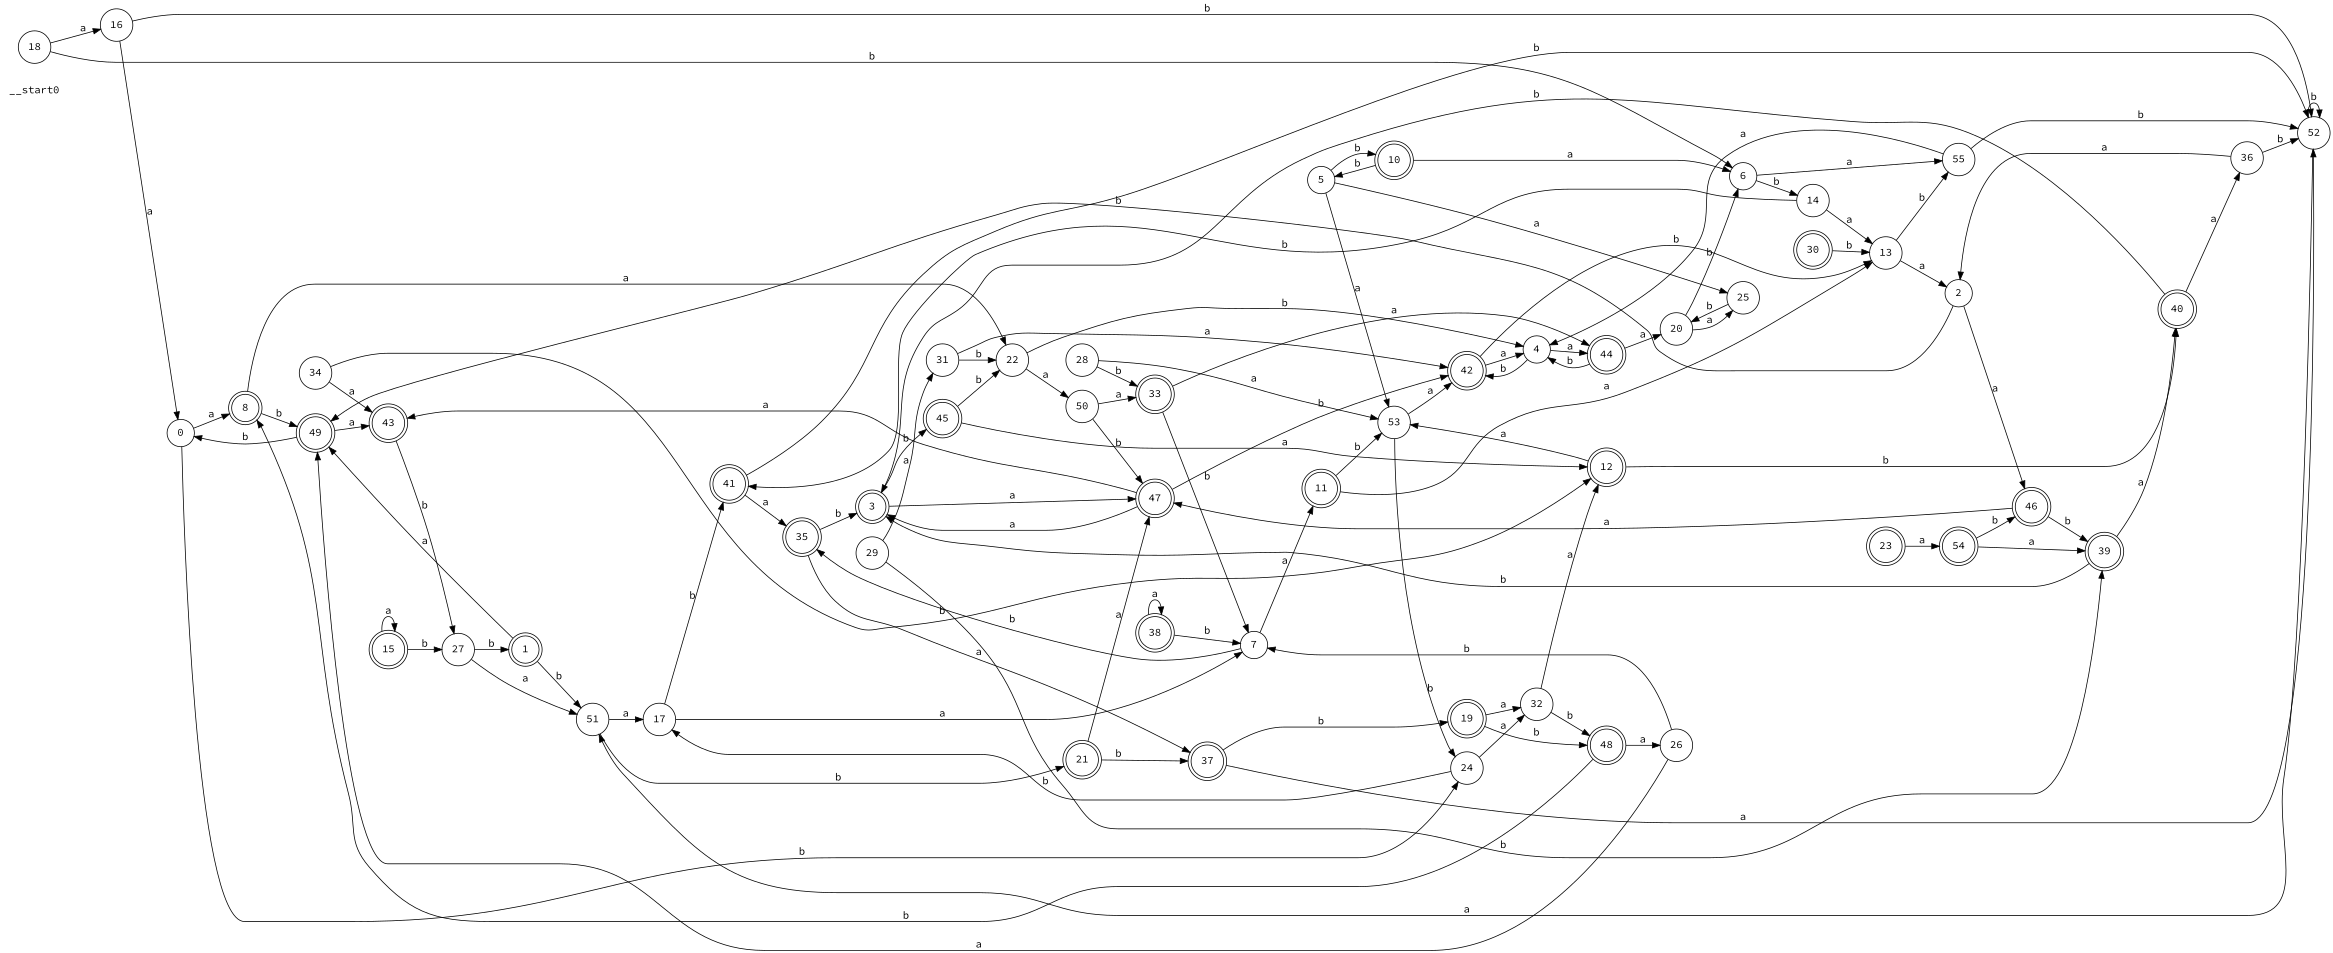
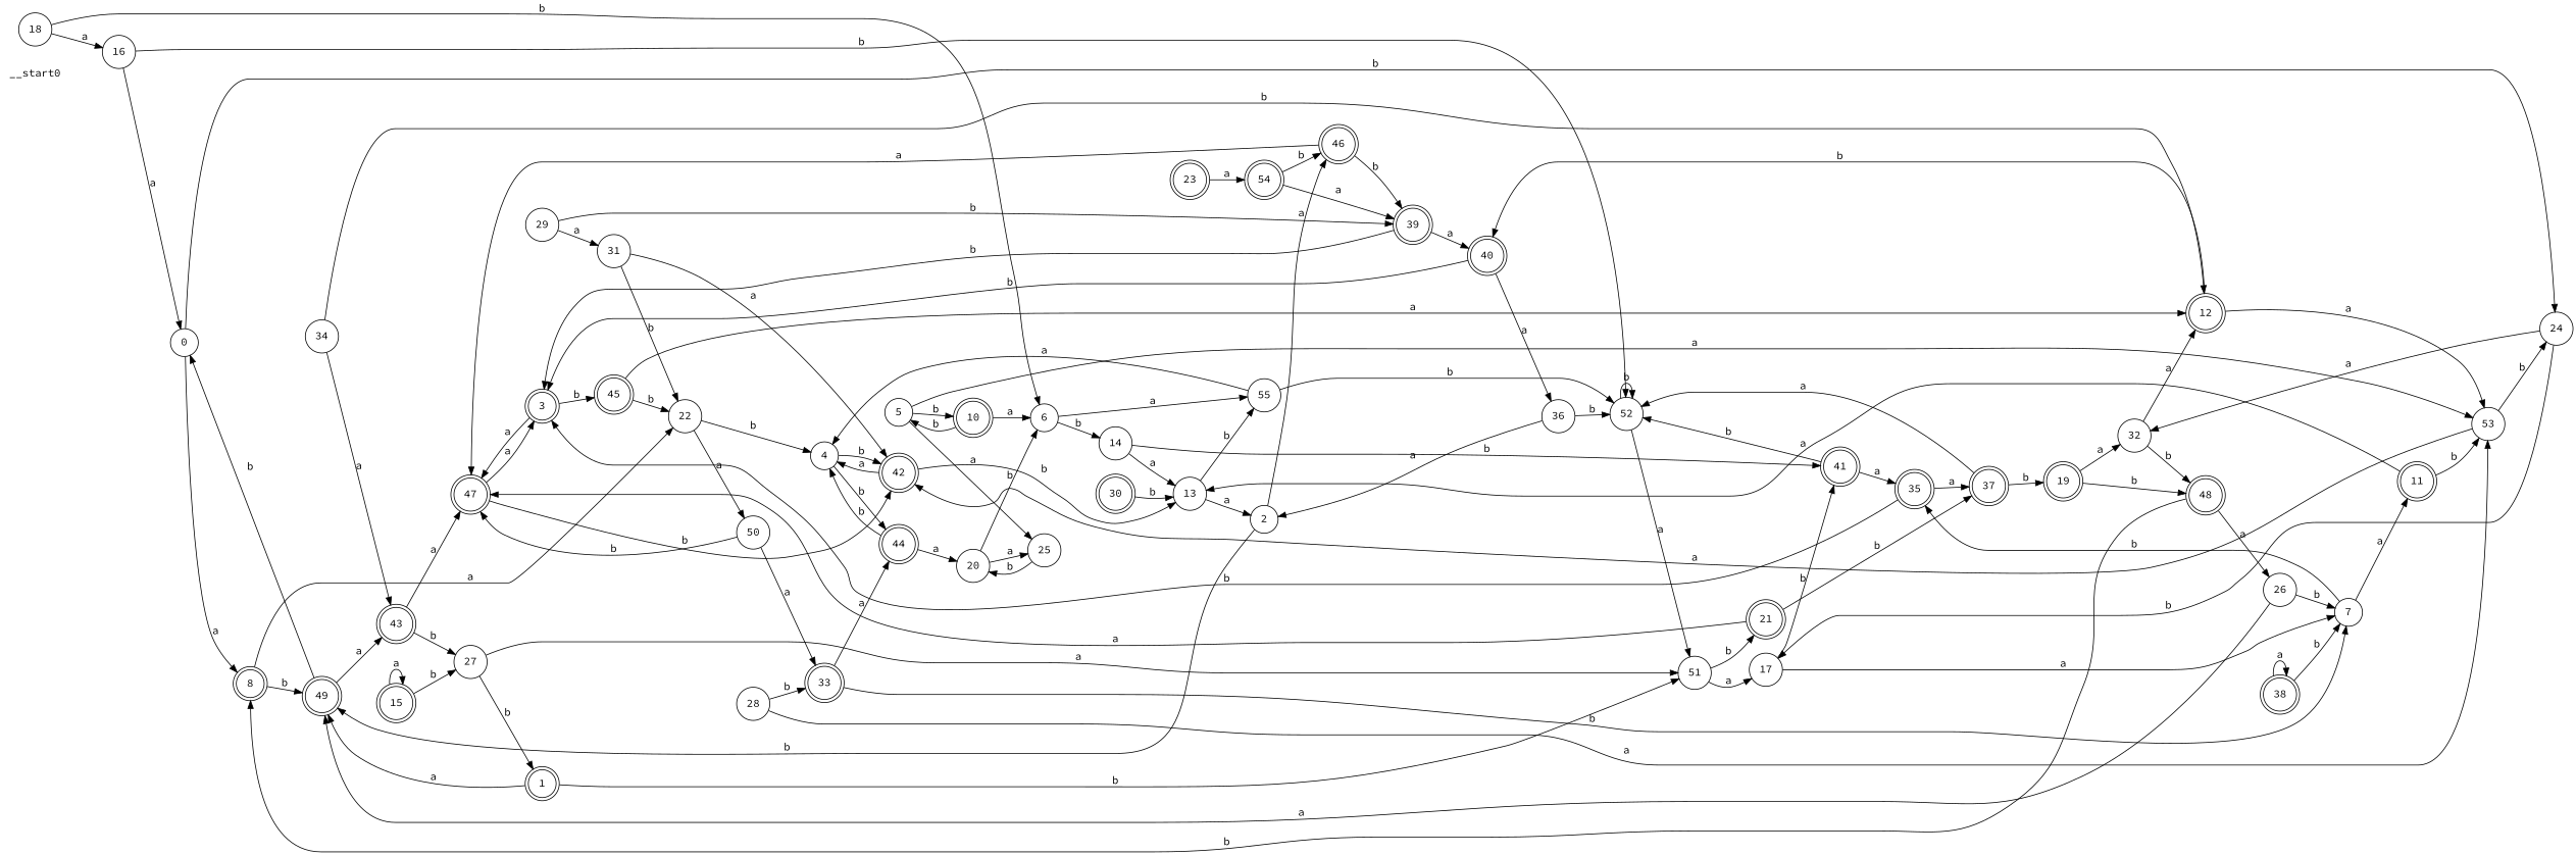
  digraph {
    fontname="Source Code Pro"
    rankdir=LR
    node [fontname="Source Code Pro" shape=circle color=black fillcolor=white style=filled]
    edge [fontname="Source Code Pro"]
    __start0 [shape=none color="" fillcolor="" style=""]
    n2 [label=0]
    n3 [label=8 shape=doublecircle style="rounded,filled"]
    n4 [label=24]
    n5 [label=49 shape=doublecircle style="rounded,filled"]
    n6 [label=22]
    n7 [label=17]
    n8 [label=32]
    n9 [label=1 shape=doublecircle style="rounded,filled"]
    n10 [label=51]
    n11 [label=43 shape=doublecircle style="rounded,filled"]
    n12 [label=21 shape=doublecircle style="rounded,filled"]
    n13 [label=2]
    n14 [label=46 shape=doublecircle style="rounded,filled"]
    n15 [label=47 shape=doublecircle style="rounded,filled"]
    n16 [label=39 shape=doublecircle style="rounded,filled"]
    n17 [label=3 shape=doublecircle style="rounded,filled"]
    n18 [label=45 shape=doublecircle style="rounded,filled"]
    n19 [label=12 shape=doublecircle style="rounded,filled"]
    n20 [label=42 shape=doublecircle style="rounded,filled"]
    n21 [label=4]
    n22 [label=44 shape=doublecircle style="rounded,filled"]
    n23 [label=13]
    n24 [label=20]
    n25 [label=5]
    n26 [label=10 shape=doublecircle style="rounded,filled"]
    n27 [label=53]
    n28 [label=25]
    n29 [label=6]
    n30 [label=14]
    n31 [label=55]
    n32 [label=41 shape=doublecircle style="rounded,filled"]
    n33 [label=52]
    n34 [label=7]
    n35 [label=11 shape=doublecircle style="rounded,filled"]
    n36 [label=35 shape=doublecircle style="rounded,filled"]
    n37 [label=37 shape=doublecircle style="rounded,filled"]
    n38 [label=50]
    n39 [label=40 shape=doublecircle style="rounded,filled"]
    n40 [label=36]
    n41 [label=15 shape=doublecircle style="rounded,filled"]
    n42 [label=27]
    n43 [label=16]
    n44 [label=18]
    n45 [label=19 shape=doublecircle style="rounded,filled"]
    n46 [label=48 shape=doublecircle style="rounded,filled"]
    n47 [label=26]
    n48 [label=33 shape=doublecircle]
    n49 [label=23 shape=doublecircle style="rounded,filled"]
    n50 [label=54 shape=doublecircle style="rounded,filled"]
    n51 [label=28]
    n52 [label=29]
    n53 [label=31]
    n54 [label=30 shape=doublecircle style="rounded,filled"]
    n55 [label=34]
    n56 [label=38 shape=doublecircle style="rounded,filled"]
    n2 -> n3 [label=a]
    n2 -> n4 [label=b]
    n3 -> n5 [label=b]
    n3 -> n6 [label=a]
    n4 -> n7 [label=b]
    n4 -> n8 [label=a]
    n5 -> n2 [label=b]
    n5 -> n11 [label=a]
    n6 -> n21 [label=b]
    n6 -> n38 [label=a]
    n7 -> n32 [label=b]
    n7 -> n34 [label=a]
    n8 -> n19 [label=a]
    n8 -> n46 [label=b]
    n9 -> n5 [label=a]
    n9 -> n10 [label=b]
    n10 -> n7 [label=a]
    n10 -> n12 [label=b]
-   n15 -> n11 [label=a]
+   n11 -> n15 [label=a]
    n11 -> n42 [label=b]
    n12 -> n15 [label=a]
    n12 -> n37 [label=b]
    n13 -> n5 [label=b]
    n13 -> n14 [label=a]
    n14 -> n15 [label=a]
    n14 -> n16 [label=b]
    n15 -> n17 [label=a]
    n15 -> n20 [label=b]
    n16 -> n17 [label=b]
    n16 -> n39 [label=a]
    n17 -> n15 [label=a]
    n17 -> n18 [label=b]
    n18 -> n6 [label=b]
    n18 -> n19 [label=a]
    n19 -> n27 [label=a]
    n19 -> n39 [label=b]
    n20 -> n21 [label=a]
    n20 -> n23 [label=b]
    n21 -> n20 [label=b]
-   n21 -> n22 [label=a]
+   n21 -> n22 [label=b]
    n22 -> n21 [label=b]
    n22 -> n24 [label=a]
    n23 -> n13 [label=a]
    n23 -> n31 [label=b]
    n24 -> n28 [label=a]
    n24 -> n29 [label=b]
    n25 -> n26 [label=b]
    n25 -> n27 [label=a]
    n25 -> n28 [label=a]
    n26 -> n25 [label=b]
    n26 -> n29 [label=a]
    n27 -> n4 [label=b]
    n27 -> n20 [label=a]
    n28 -> n24 [label=b]
    n29 -> n30 [label=b]
    n29 -> n31 [label=a]
    n30 -> n23 [label=a]
    n30 -> n32 [label=b]
    n31 -> n21 [label=a]
    n31 -> n33 [label=b]
    n32 -> n33 [label=b]
    n32 -> n36 [label=a]
    n33 -> n10 [label=a]
    n33 -> n33 [label=b]
    n34 -> n35 [label=a]
    n34 -> n36 [label=b]
    n35 -> n23 [label=a]
    n35 -> n27 [label=b]
    n36 -> n17 [label=b]
    n36 -> n37 [label=a]
    n37 -> n33 [label=a]
    n37 -> n45 [label=b]
    n38 -> n15 [label=b]
    n38 -> n48 [label=a]
    n39 -> n17 [label=b]
    n39 -> n40 [label=a]
    n40 -> n13 [label=a]
    n40 -> n33 [label=b]
    n41 -> n41 [label=a]
    n41 -> n42 [label=b]
    n42 -> n9 [label=b]
    n42 -> n10 [label=a]
    n43 -> n2 [label=a]
    n43 -> n33 [label=b]
    n44 -> n29 [label=b]
    n44 -> n43 [label=a]
    n45 -> n8 [label=a]
    n45 -> n46 [label=b]
    n46 -> n3 [label=b]
    n46 -> n47 [label=a]
    n47 -> n5 [label=a]
    n47 -> n34 [label=b]
    n48 -> n22 [label=a]
    n48 -> n34 [label=b]
    n49 -> n50 [label=a]
    n50 -> n14 [label=b]
    n50 -> n16 [label=a]
    n51 -> n27 [label=a]
    n51 -> n48 [label=b]
    n52 -> n16 [label=b]
    n52 -> n53 [label=a]
    n53 -> n6 [label=b]
    n53 -> n20 [label=a]
    n54 -> n23 [label=b]
    n55 -> n11 [label=a]
    n55 -> n19 [label=b]
    n56 -> n34 [label=b]
    n56 -> n56 [label=a]
  }
